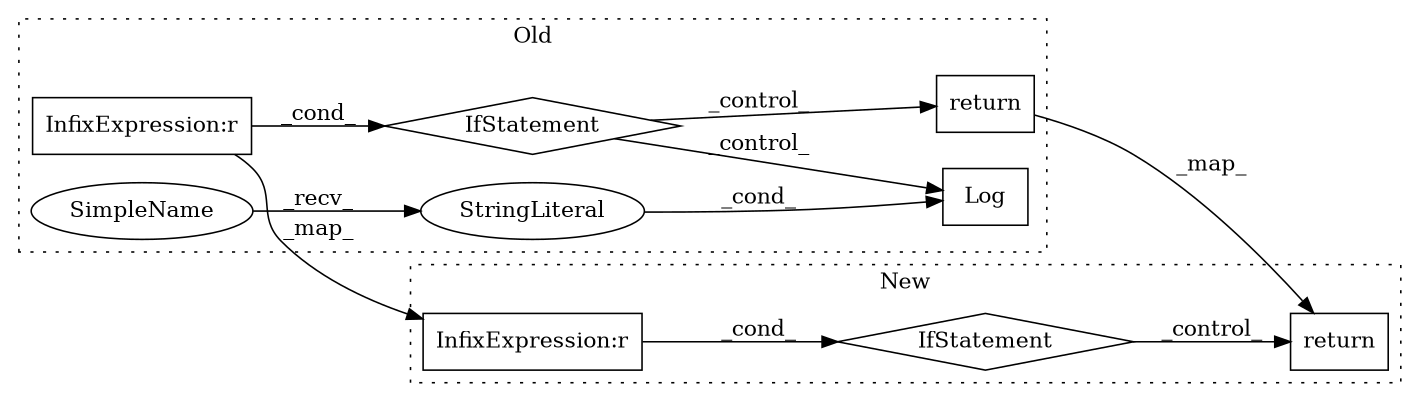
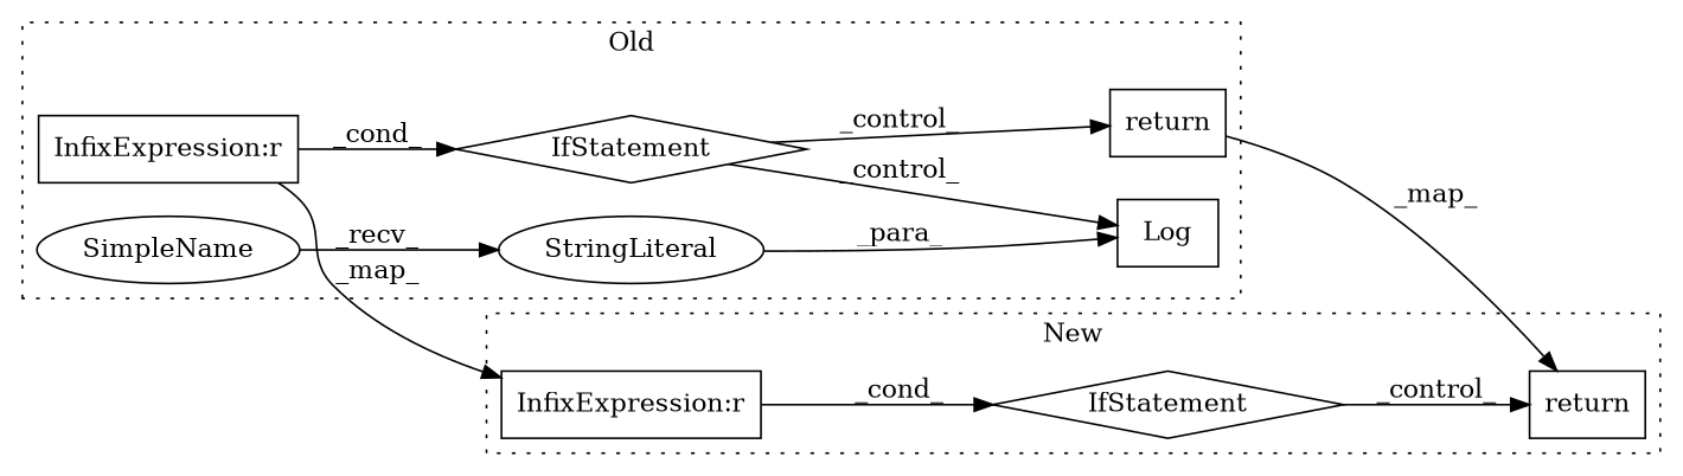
  digraph {
    rankdir=LR
    node [a=41 l=0 s=-1 shape=box]
    n1 [label=return]
    n2 [a=25 l="0,0" label=IfStatement s="-1,-1" shape=diamond]
    n3 [a=27 label="InfixExpression:r"]
    n4 [a=32 l="0,0" label=Log s="-1,-1"]
    n5 [a=45 label=StringLiteral shape=ellipse]
    n6 [a=42 label=SimpleName shape=ellipse]
    n7 [label=return]
    n8 [a=27 label="InfixExpression:r"]
    n9 [a=25 l="0,0" label=IfStatement s="-1,-1" shape=diamond]
    subgraph cluster_1 {
      label=Old
      style=dotted
      n1
      n2
      n3
      n4
      n5
      n6
    }
    subgraph cluster_2 {
      label=New
      style=dotted
      n7
      n8
      n9
    }
    n1 -> n7 [label=_map_]
    n2 -> n1 [label=_control_]
    n2 -> n4 [label=_control_]
    n3 -> n2 [label=_cond_]
    n3 -> n8 [label=_map_]
-   n5 -> n4 [label=_cond_]
+   n5 -> n4 [label=_para_]
    n6 -> n5 [label=_recv_]
    n8 -> n9 [label=_cond_]
    n9 -> n7 [label=_control_]
  }
